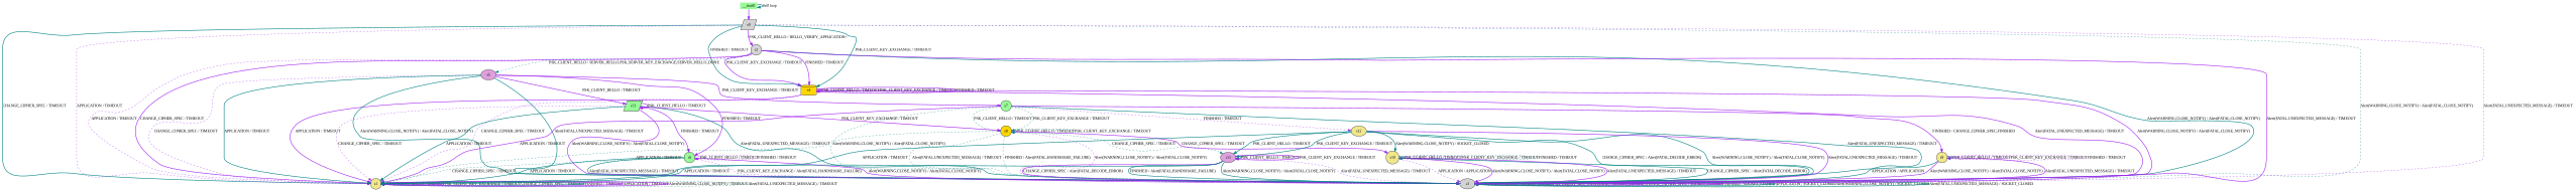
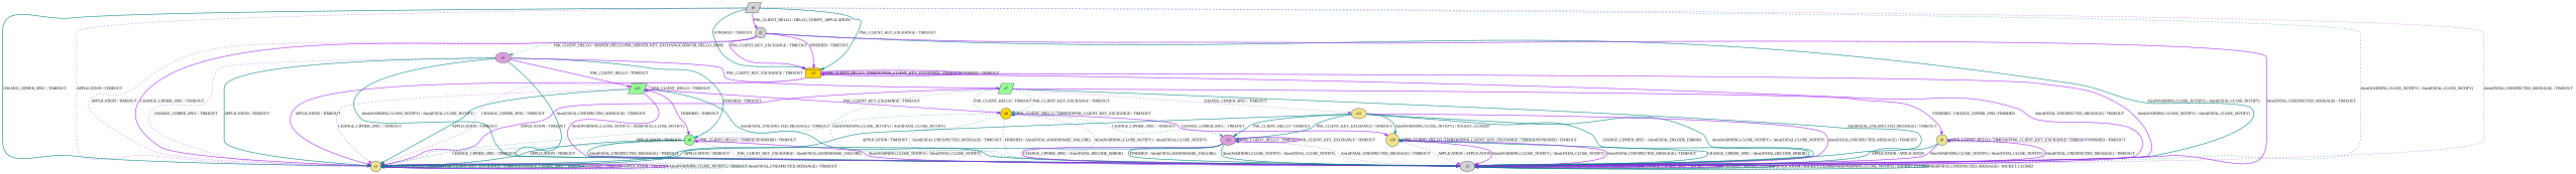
  digraph {
    fontname="Liberation Serif"
    node [fillcolor=khaki fontname="Liberation Serif" shape=circle style=filled]
    edge [color=purple fontname="Liberation Serif" style=bold]
    n1 [fillcolor=lightgrey label=s0 shape=parallelogram]
    n2 [label=s1]
    n3 [fillcolor=lightgrey label=s2]
    n4 [fillcolor=lightgrey label=s3 shape=ellipse]
    n5 [fillcolor=gold label=s4 shape=cylinder]
    n6 [fillcolor=plum label=s5 shape=ellipse]
    n7 [fillcolor=palegreen label=s6]
-   n8 [fillcolor=palegreen label=s7]
+   n8 [fillcolor=palegreen label=s7 shape=parallelogram]
    n9 [fillcolor=palegreen label=s13 shape=parallelogram]
    n10 [fillcolor=gold label=s8]
    n11 [label=s9]
    n12 [label=s12 shape=ellipse]
    n13 [fillcolor=plum label=s11 shape=ellipse]
    n14 [label=s10]
-   __start0 [fillcolor=palegreen height=0 shape=none width=0]
    n1 -> n2 [color=teal label="CHANGE_CIPHER_SPEC / TIMEOUT"]
    n1 -> n2 [label="APPLICATION / TIMEOUT" style=dashed]
    n1 -> n3 [label="PSK_CLIENT_HELLO / HELLO_VERIFY_APPLICATION+"]
    n1 -> n4 [color=teal label="Alert(WARNING,CLOSE_NOTIFY) / Alert(FATAL,CLOSE_NOTIFY)" style=dashed]
    n1 -> n4 [label="Alert(FATAL,UNEXPECTED_MESSAGE) / TIMEOUT" style=dashed]
    n1 -> n5 [color=teal label="PSK_CLIENT_KEY_EXCHANGE / TIMEOUT"]
    n1 -> n5 [color=teal label="FINISHED / TIMEOUT"]
    n2 -> n2 [color=teal label="PSK_CLIENT_HELLO / TIMEOUT"]
    n2 -> n2 [label="PSK_CLIENT_KEY_EXCHANGE / TIMEOUT"]
    n2 -> n2 [color=teal label="CHANGE_CIPHER_SPEC / TIMEOUT" style=dashed]
    n2 -> n2 [color=teal label="FINISHED / TIMEOUT"]
    n2 -> n2 [label="APPLICATION / TIMEOUT"]
    n2 -> n2 [label="Alert(WARNING,CLOSE_NOTIFY) / TIMEOUT"]
    n2 -> n2 [color=teal label="Alert(FATAL,UNEXPECTED_MESSAGE) / TIMEOUT" style=dashed]
    n3 -> n2 [label="CHANGE_CIPHER_SPEC / TIMEOUT"]
    n3 -> n2 [label="APPLICATION / TIMEOUT" style=dashed]
    n3 -> n4 [color=teal label="Alert(WARNING,CLOSE_NOTIFY) / Alert(FATAL,CLOSE_NOTIFY)"]
    n3 -> n4 [label="Alert(FATAL,UNEXPECTED_MESSAGE) / TIMEOUT"]
    n3 -> n5 [label="PSK_CLIENT_KEY_EXCHANGE / TIMEOUT"]
    n3 -> n5 [label="FINISHED / TIMEOUT"]
    n3 -> n6 [color=teal label="PSK_CLIENT_HELLO / SERVER_HELLO,PSK_SERVER_KEY_EXCHANGE,SERVER_HELLO_DONE" style=dashed]
    n4 -> n4 [label="PSK_CLIENT_HELLO / SOCKET_CLOSED" style=dashed]
    n4 -> n4 [color=teal label="PSK_CLIENT_KEY_EXCHANGE / SOCKET_CLOSED"]
    n4 -> n4 [label="CHANGE_CIPHER_SPEC / SOCKET_CLOSED"]
    n4 -> n4 [label="FINISHED / SOCKET_CLOSED"]
    n4 -> n4 [color=teal label="APPLICATION / SOCKET_CLOSED"]
    n4 -> n4 [color=teal label="Alert(WARNING,CLOSE_NOTIFY) / SOCKET_CLOSED" style=dashed]
    n4 -> n4 [color=teal label="Alert(FATAL,UNEXPECTED_MESSAGE) / SOCKET_CLOSED"]
    n5 -> n2 [label="CHANGE_CIPHER_SPEC / TIMEOUT" style=dashed]
    n5 -> n2 [label="APPLICATION / TIMEOUT"]
    n5 -> n4 [label="Alert(WARNING,CLOSE_NOTIFY) / Alert(FATAL,CLOSE_NOTIFY)"]
    n5 -> n4 [label="Alert(FATAL,UNEXPECTED_MESSAGE) / TIMEOUT"]
    n5 -> n5 [label="PSK_CLIENT_HELLO / TIMEOUT"]
    n5 -> n5 [label="PSK_CLIENT_KEY_EXCHANGE / TIMEOUT" style=dashed]
    n5 -> n5 [label="FINISHED / TIMEOUT"]
    n6 -> n2 [label="CHANGE_CIPHER_SPEC / TIMEOUT" style=dashed]
    n6 -> n2 [color=teal label="APPLICATION / TIMEOUT"]
    n6 -> n4 [color=teal label="Alert(WARNING,CLOSE_NOTIFY) / Alert(FATAL,CLOSE_NOTIFY)"]
    n6 -> n4 [color=teal label="Alert(FATAL,UNEXPECTED_MESSAGE) / TIMEOUT"]
-   n6 -> n7 [label="FINISHED / TIMEOUT"]
+   n6 -> n7 [color=teal label="FINISHED / TIMEOUT"]
    n6 -> n8 [label="PSK_CLIENT_KEY_EXCHANGE / TIMEOUT"]
    n6 -> n9 [label="PSK_CLIENT_HELLO / TIMEOUT"]
    n7 -> n2 [color=teal label="CHANGE_CIPHER_SPEC / TIMEOUT" style=dashed]
    n7 -> n2 [color=teal label="APPLICATION / TIMEOUT"]
    n7 -> n4 [label="PSK_CLIENT_KEY_EXCHANGE / Alert(FATAL,HANDSHAKE_FAILURE)" style=dashed]
    n7 -> n4 [label="Alert(WARNING,CLOSE_NOTIFY) / Alert(FATAL,CLOSE_NOTIFY)"]
    n7 -> n4 [color=teal label="Alert(FATAL,UNEXPECTED_MESSAGE) / TIMEOUT"]
    n7 -> n7 [label="PSK_CLIENT_HELLO / TIMEOUT" style=dashed]
    n7 -> n7 [label="FINISHED / TIMEOUT" style=dashed]
    n8 -> n2 [label="APPLICATION / TIMEOUT"]
    n8 -> n4 [color=teal label="Alert(WARNING,CLOSE_NOTIFY) / Alert(FATAL,CLOSE_NOTIFY)" style=dashed]
    n8 -> n4 [color=teal label="Alert(FATAL,UNEXPECTED_MESSAGE) / TIMEOUT"]
    n8 -> n10 [color=teal label="PSK_CLIENT_HELLO / TIMEOUT" style=dashed]
    n8 -> n10 [color=teal label="PSK_CLIENT_KEY_EXCHANGE / TIMEOUT" style=dashed]
    n8 -> n11 [label="FINISHED / CHANGE_CIPHER_SPEC,FINISHED"]
-   n8 -> n12 [label="FINISHED / TIMEOUT" style=dashed]
+   n8 -> n12 [label="CHANGE_CIPHER_SPEC / TIMEOUT" style=dashed]
    n9 -> n2 [label="CHANGE_CIPHER_SPEC / TIMEOUT" style=dashed]
    n9 -> n2 [color=teal label="APPLICATION / TIMEOUT"]
    n9 -> n4 [label="Alert(WARNING,CLOSE_NOTIFY) / Alert(FATAL,CLOSE_NOTIFY)"]
    n9 -> n4 [color=teal label="Alert(FATAL,UNEXPECTED_MESSAGE) / TIMEOUT"]
    n9 -> n7 [label="FINISHED / TIMEOUT"]
    n9 -> n9 [label="PSK_CLIENT_HELLO / TIMEOUT"]
    n9 -> n10 [label="PSK_CLIENT_KEY_EXCHANGE / TIMEOUT"]
    n10 -> n2 [color=teal label="APPLICATION / TIMEOUT" style=dashed]
    n10 -> n4 [color=teal label="FINISHED / Alert(FATAL,HANDSHAKE_FAILURE)" style=dashed]
    n10 -> n4 [label="Alert(WARNING,CLOSE_NOTIFY) / Alert(FATAL,CLOSE_NOTIFY)" style=dashed]
    n10 -> n4 [color=teal label="Alert(FATAL,UNEXPECTED_MESSAGE) / TIMEOUT" style=dashed]
    n10 -> n10 [color=teal label="PSK_CLIENT_HELLO / TIMEOUT"]
    n10 -> n10 [color=teal label="PSK_CLIENT_KEY_EXCHANGE / TIMEOUT" style=dashed]
    n10 -> n13 [color=teal label="CHANGE_CIPHER_SPEC / TIMEOUT" style=dashed]
    n10 -> n14 [label="CHANGE_CIPHER_SPEC / TIMEOUT"]
    n11 -> n4 [color=teal label="APPLICATION / APPLICATION"]
    n11 -> n4 [label="Alert(WARNING,CLOSE_NOTIFY) / Alert(FATAL,CLOSE_NOTIFY)"]
    n11 -> n4 [label="Alert(FATAL,UNEXPECTED_MESSAGE) / TIMEOUT"]
    n11 -> n11 [color=teal label="PSK_CLIENT_HELLO / TIMEOUT"]
    n11 -> n11 [label="PSK_CLIENT_KEY_EXCHANGE / TIMEOUT" style=dashed]
    n11 -> n11 [label="FINISHED / TIMEOUT" style=dashed]
    n12 -> n2 [color=teal label="APPLICATION / TIMEOUT"]
    n12 -> n4 [color=teal label="CHANGE_CIPHER_SPEC / Alert(FATAL,DECODE_ERROR)"]
    n12 -> n4 [color=teal label="Alert(WARNING,CLOSE_NOTIFY) / Alert(FATAL,CLOSE_NOTIFY)"]
    n12 -> n4 [label="Alert(FATAL,UNEXPECTED_MESSAGE) / TIMEOUT"]
    n12 -> n13 [color=teal label="PSK_CLIENT_HELLO / TIMEOUT"]
    n12 -> n13 [color=teal label="PSK_CLIENT_KEY_EXCHANGE / TIMEOUT"]
    n12 -> n14 [color=teal label="Alert(WARNING,CLOSE_NOTIFY) / SOCKET_CLOSED"]
    n13 -> n2 [color=teal label="APPLICATION / TIMEOUT"]
    n13 -> n4 [label="CHANGE_CIPHER_SPEC / Alert(FATAL,DECODE_ERROR)"]
    n13 -> n4 [color=teal label="FINISHED / Alert(FATAL,HANDSHAKE_FAILURE)"]
    n13 -> n4 [color=teal label="Alert(WARNING,CLOSE_NOTIFY) / Alert(FATAL,CLOSE_NOTIFY)"]
    n13 -> n4 [label="Alert(FATAL,UNEXPECTED_MESSAGE) / TIMEOUT" style=dashed]
    n13 -> n13 [color=teal label="PSK_CLIENT_HELLO / TIMEOUT"]
    n13 -> n13 [label="PSK_CLIENT_KEY_EXCHANGE / TIMEOUT"]
    n14 -> n4 [color=teal label="CHANGE_CIPHER_SPEC / Alert(FATAL,DECODE_ERROR)"]
    n14 -> n4 [label="APPLICATION / APPLICATION" style=dashed]
    n14 -> n4 [label="Alert(WARNING,CLOSE_NOTIFY) / Alert(FATAL,CLOSE_NOTIFY)"]
    n14 -> n4 [label="Alert(FATAL,UNEXPECTED_MESSAGE) / TIMEOUT"]
    n14 -> n14 [color=teal label="PSK_CLIENT_HELLO / TIMEOUT"]
    n14 -> n14 [label="PSK_CLIENT_KEY_EXCHANGE / TIMEOUT" style=dashed]
    n14 -> n14 [color=teal label="FINISHED / TIMEOUT" style=dashed]
-   __start0 -> n1
-   __start0 -> __start0 [color=teal label="Self loop"]
  }
